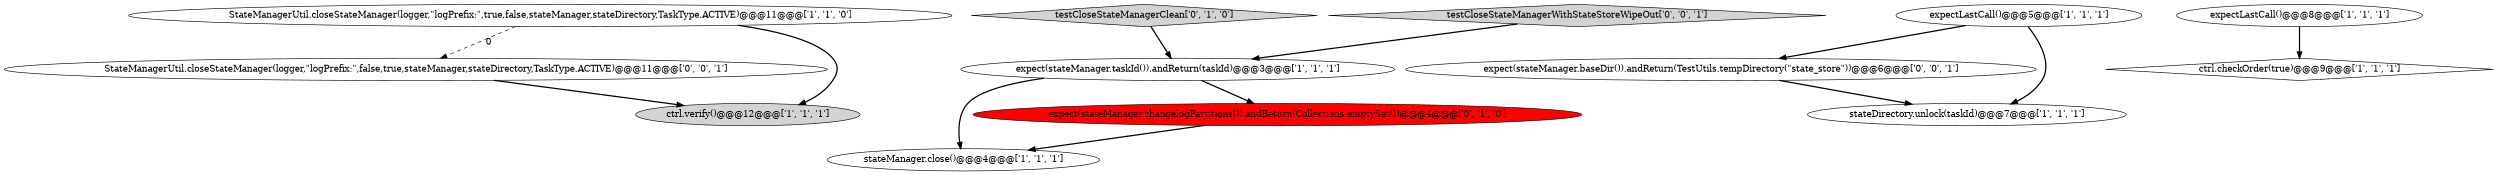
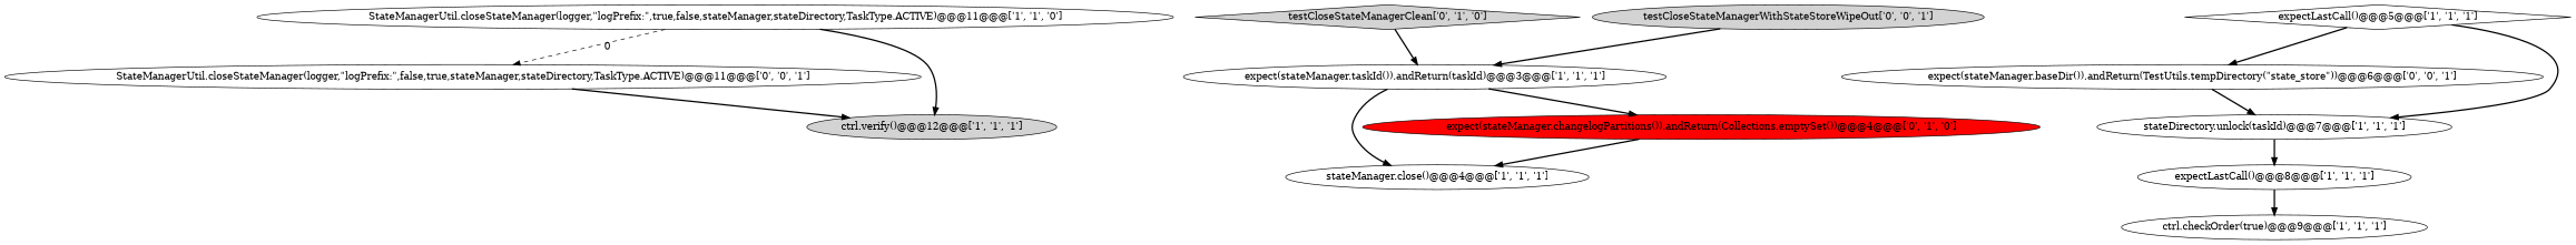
  digraph {
    node [fillcolor=white shape=ellipse style=filled]
    edge [style=bold]
    n1 [label="StateManagerUtil.closeStateManager(logger,\"logPrefix:\",false,true,stateManager,stateDirectory,TaskType.ACTIVE)@@@11@@@['0', '0', '1']"]
    n2 [fillcolor=lightgray label="ctrl.verify()@@@12@@@['1', '1', '1']"]
    n3 [label="StateManagerUtil.closeStateManager(logger,\"logPrefix:\",true,false,stateManager,stateDirectory,TaskType.ACTIVE)@@@11@@@['1', '1', '0']"]
    n4 [fillcolor=lightgray label="testCloseStateManagerClean['0', '1', '0']" shape=diamond]
    n5 [label="expect(stateManager.taskId()).andReturn(taskId)@@@3@@@['1', '1', '1']"]
    n6 [label="stateManager.close()@@@4@@@['1', '1', '1']"]
    n7 [fillcolor=red label="expect(stateManager.changelogPartitions()).andReturn(Collections.emptySet())@@@4@@@['0', '1', '0']"]
-   n8 [label="expectLastCall()@@@5@@@['1', '1', '1']"]
+   n8 [label="expectLastCall()@@@5@@@['1', '1', '1']" shape=diamond]
    n9 [label="expect(stateManager.baseDir()).andReturn(TestUtils.tempDirectory(\"state_store\"))@@@6@@@['0', '0', '1']"]
    n10 [label="stateDirectory.unlock(taskId)@@@7@@@['1', '1', '1']"]
    n11 [label="expectLastCall()@@@8@@@['1', '1', '1']"]
-   n12 [label="ctrl.checkOrder(true)@@@9@@@['1', '1', '1']" shape=diamond]
-   n13 [fillcolor=lightgray label="testCloseStateManagerWithStateStoreWipeOut['0', '0', '1']" shape=diamond]
+   n12 [label="ctrl.checkOrder(true)@@@9@@@['1', '1', '1']"]
+   n13 [fillcolor=lightgray label="testCloseStateManagerWithStateStoreWipeOut['0', '0', '1']"]
    n1 -> n2
    n3 -> n1 [label=0 style=dashed]
    n3 -> n2
    n4 -> n5
    n5 -> n6
    n5 -> n7
    n7 -> n6
    n8 -> n9
    n8 -> n10
    n9 -> n10
+   n10 -> n11
    n11 -> n12
    n13 -> n5
  }
